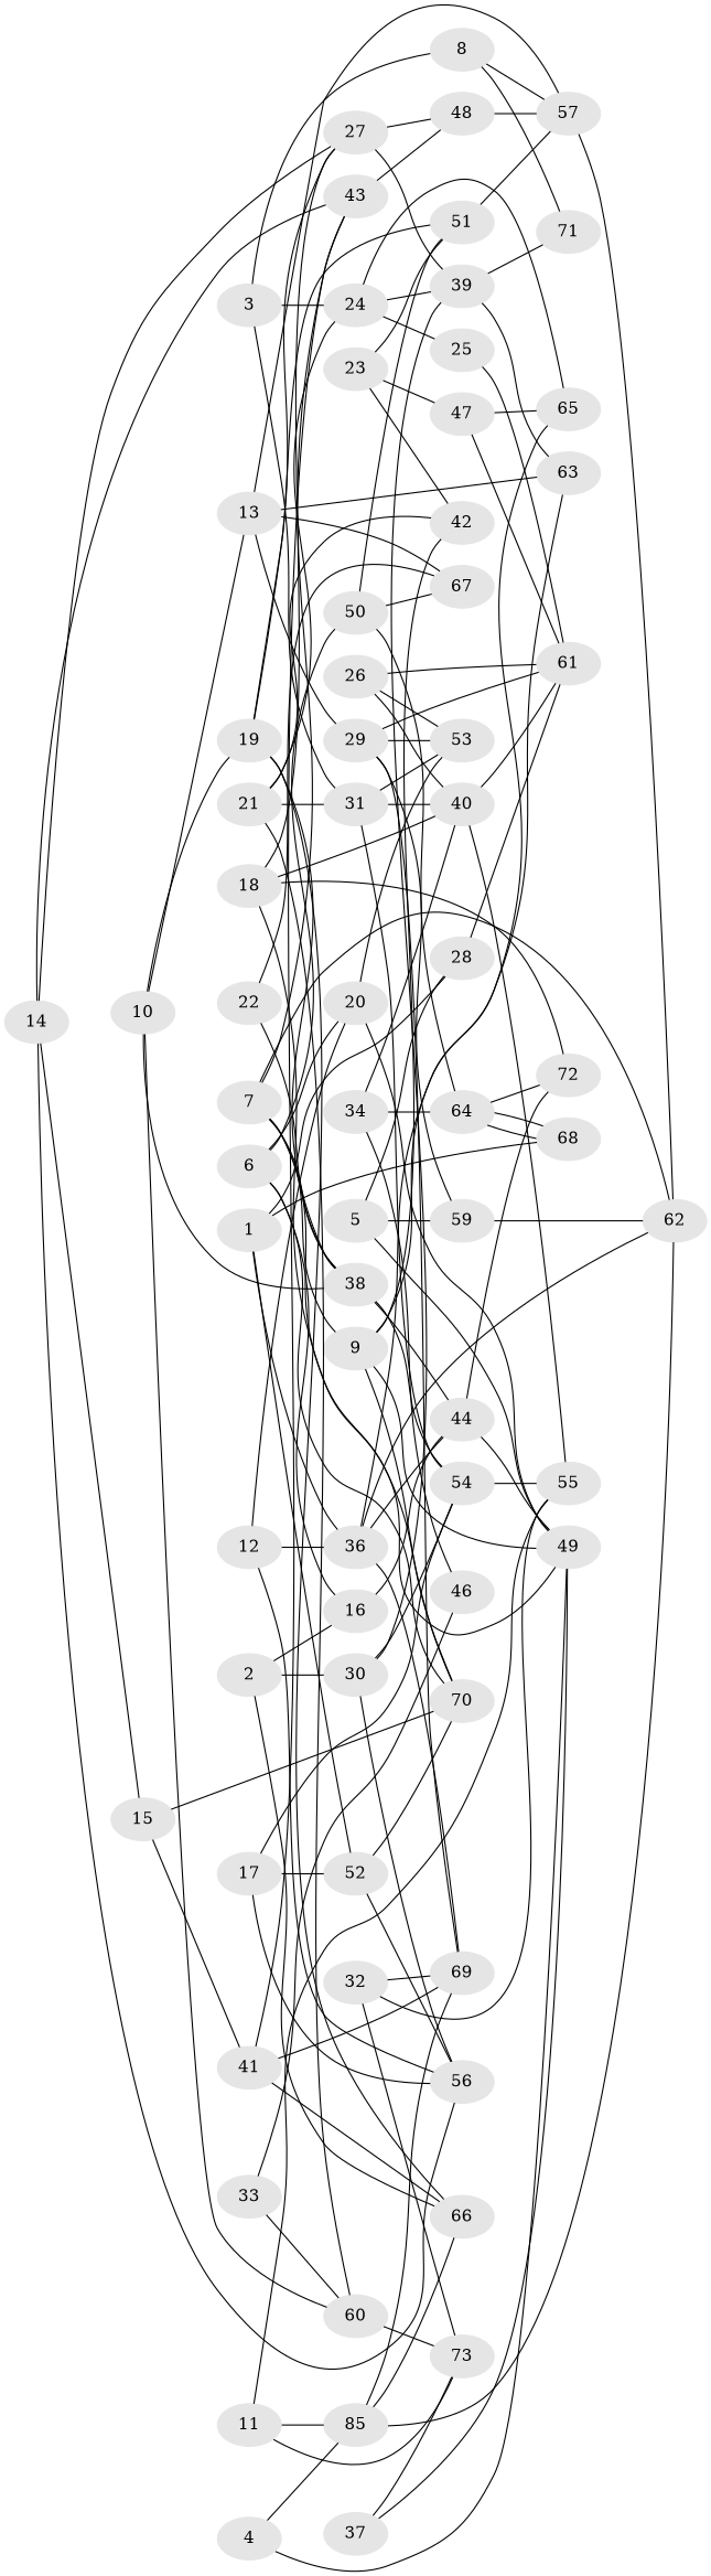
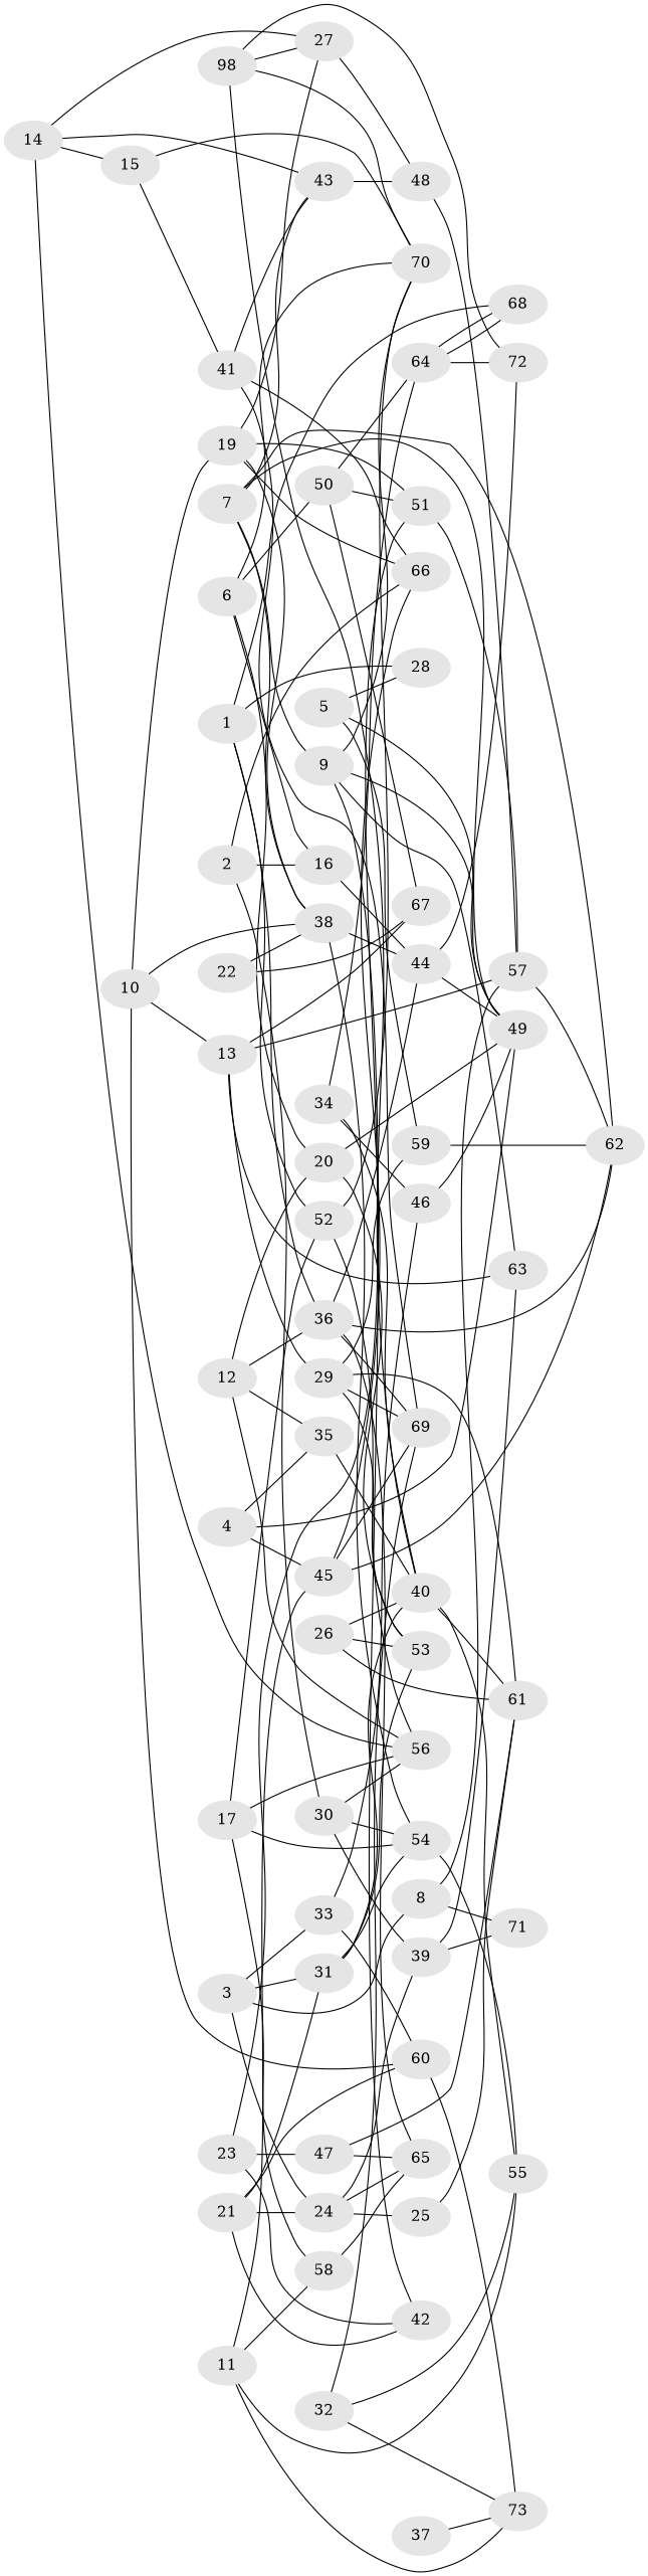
  graph {
    rankdir=LR
    node [color=gray90 style=filled]
    1
    28
    36
    52
    68
    61
    62
    44
    65
    69
    70
    56
    2
    16
    30
    66
    54
    39
    3
    8
    24
    31
    33
    57
    71
    25
    40
    53
    60
    46
    4
-   45 [label=85]
+   35
+   45
    49
    5
    59
    6
    20
    50
    67
    51
    64
    7
    9
    38
    43
    42
    63
    48
    10
    13
    19
    29
    27
    73
    11
    55
+   58
    12
    14
    15
    41
    72
    17
-   18
+   18 [label=98]
    21
    22
    23
    47
    26
    32
    34
    37
    1 -- 28
    1 -- 36
    1 -- 52
    1 -- 68
-   28 -- 61
    36 -- 62
    36 -- 44
    36 -- 65
    36 -- 69
    52 -- 70
    52 -- 56
    44 -- 49
    44 -- 72
    2 -- 16
    2 -- 30
    2 -- 66
    16 -- 44
    30 -- 56
    30 -- 54
    30 -- 39
    54 -- 55
    39 -- 71
    39 -- 63
    3 -- 8
    3 -- 24
    3 -- 31
+   3 -- 33
    8 -- 57
    8 -- 71
    24 -- 65
    24 -- 39
    24 -- 25
    31 -- 54
    31 -- 40
    31 -- 53
    33 -- 60
    33 -- 46
    57 -- 62
    25 -- 61
    40 -- 61
    40 -- 55
    60 -- 73
+   4 -- 35
    4 -- 45
    4 -- 49
+   35 -- 40
    45 -- 62
    45 -- 69
    45 -- 66
    5 -- 28
    5 -- 49
    5 -- 59
    59 -- 62
    6 -- 70
    6 -- 16
    6 -- 20
    6 -- 50
    20 -- 53
    20 -- 49
    50 -- 67
    50 -- 51
    50 -- 64
    51 -- 57
    64 -- 68
    64 -- 68
    64 -- 72
    7 -- 62
    7 -- 49
    7 -- 9
    7 -- 38
    7 -- 43
    9 -- 70
    9 -- 49
    9 -- 42
    9 -- 63
    38 -- 44
    38 -- 54
    43 -- 48
    48 -- 57
    10 -- 60
    10 -- 38
    10 -- 13
    10 -- 19
    13 -- 57
    13 -- 67
    13 -- 63
    13 -- 29
    19 -- 66
    19 -- 51
    19 -- 38
    19 -- 27
    29 -- 61
    29 -- 69
    29 -- 53
    29 -- 59
-   27 -- 39
    27 -- 48
    11 -- 45
    11 -- 73
    11 -- 55
+   11 -- 58
+   58 -- 65
    12 -- 36
    12 -- 56
+   12 -- 35
    12 -- 20
    14 -- 56
    14 -- 43
    14 -- 27
    14 -- 15
    15 -- 70
    15 -- 41
    41 -- 69
    41 -- 66
    41 -- 43
    17 -- 52
    17 -- 56
    17 -- 54
+   17 -- 58
    18 -- 70
    18 -- 40
    18 -- 27
    18 -- 72
    21 -- 24
    21 -- 31
    21 -- 60
    21 -- 42
    22 -- 67
    22 -- 38
    23 -- 51
    23 -- 42
    23 -- 47
    47 -- 61
    47 -- 65
    26 -- 61
    26 -- 40
    26 -- 53
    32 -- 69
    32 -- 73
    32 -- 55
    34 -- 40
    34 -- 46
    34 -- 64
-   37 -- 49
+   46 -- 49
    37 -- 73
  }
